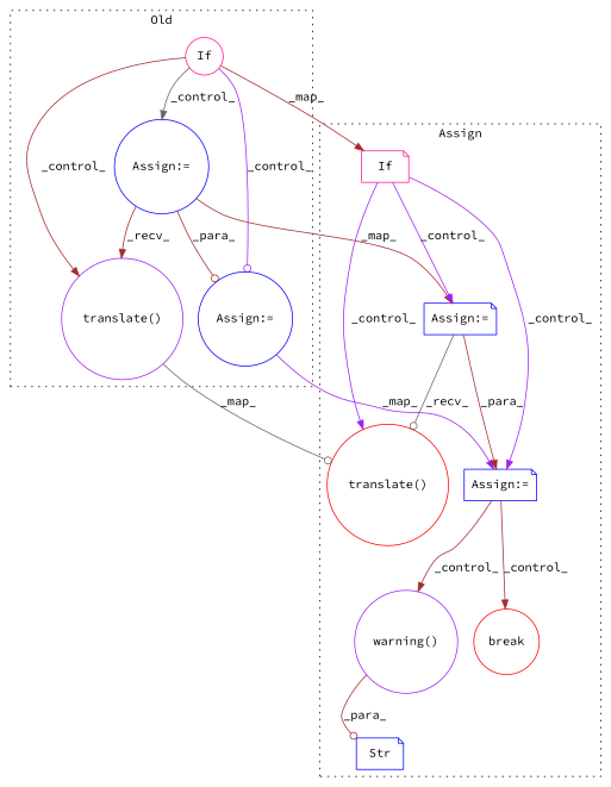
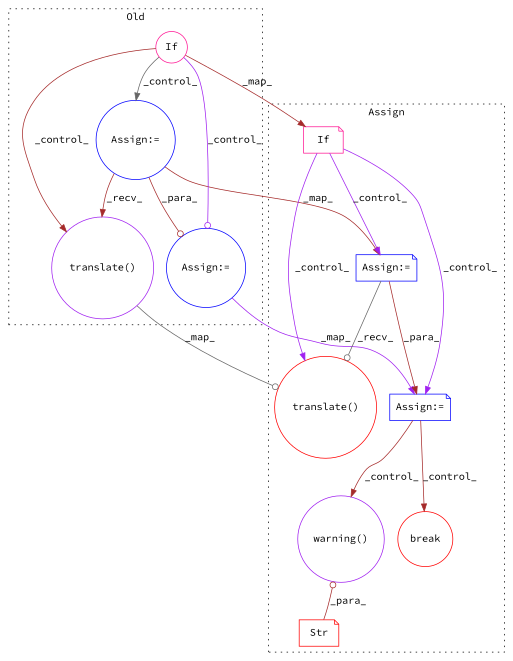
  digraph {
    fontname="Source Code Pro"
    node [a=68 color=blue fontname="Source Code Pro" l=3 shape=circle]
    edge [arrowhead=normal color=brown fontname="Source Code Pro"]
    n1 [a=75 color=purple l="12,1" label="translate()" s="15516,15540"]
    n2 [label="Assign:=" s=15459]
    n3 [label="Assign:=" s=15555]
    n4 [a=96 color=deeppink label=If s=15035]
    n5 [a=75 color=red l="12,1" label="translate()" s="15506,15530"]
    n6 [label="Assign:=" s=15453 shape=note]
    n7 [label="Assign:=" s=15541 shape=note]
    n8 [a=75 color=purple l="15,1" label="warning()" s="16914,16953"]
-   n9 [a=66 l=24 label=Str s=16929 shape=note]
+   n9 [a=66 color=red l=24 label=Str s=16929 shape=note]
    n10 [a=94 color=red l=5 label=break s=17985]
    n11 [a=96 color=deeppink label=If s=15009 shape=note]
    subgraph cluster_1 {
      label=Old
      style=dotted
      n1
      n2
      n3
      n4
    }
    subgraph cluster_2 {
      label=Assign
      style=dotted
      n5
      n6
      n7
      n8
      n9
      n10
      n11
    }
    n1 -> n5 [arrowhead=odot color=gray40 label=_map_]
    n2 -> n1 [label=_recv_]
    n2 -> n3 [arrowhead=odot label=_para_]
    n2 -> n6 [label=_map_]
    n3 -> n7 [color=purple label=_map_]
    n4 -> n1 [label=_control_]
    n4 -> n2 [color=gray40 label=_control_]
    n4 -> n3 [arrowhead=odot color=purple label=_control_]
    n4 -> n11 [label=_map_]
    n6 -> n5 [arrowhead=odot color=gray40 label=_recv_]
    n6 -> n7 [label=_para_]
    n7 -> n8 [label=_control_]
    n7 -> n10 [label=_control_]
-   n8 -> n9 [arrowhead=odot label=_para_]
+   n9 -> n8 [arrowhead=odot label=_para_]
    n11 -> n5 [color=purple label=_control_]
    n11 -> n6 [color=purple label=_control_]
    n11 -> n7 [color=purple label=_control_]
  }
